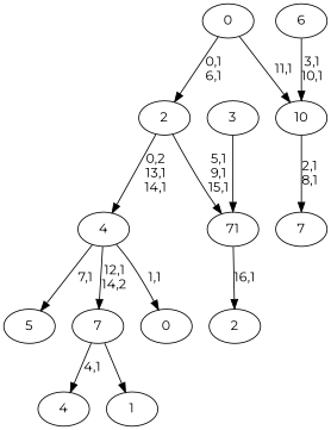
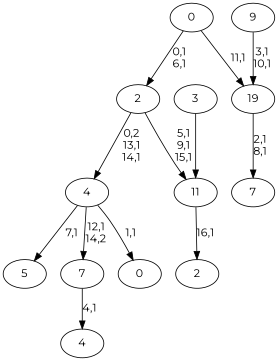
  digraph {
    fontname=Montserrat
    node [fontname=Montserrat]
    edge [fontname=Montserrat]
    n1 [label=7]
-   n2 [label=6]
-   19 [label=10]
+   n2 [label=9]
+   19
    n4 [label=5]
    n5 [label=4]
    n6 [label=3]
-   11 [label=71]
+   11
    n8 [label=2]
-   n9 [label=1]
    7
    n11 [label=0]
    4
    2
    0
    n2 -> 19 [label="3,1\n10,1"]
    19 -> n1 [label="2,1\n8,1"]
    n6 -> 11
    11 -> n8 [label="16,1"]
    7 -> n5 [label="4,1"]
-   7 -> n9
    4 -> n4 [label="7,1"]
    4 -> 7 [label="12,1\n14,2"]
    4 -> n11 [label="1,1"]
    2 -> 11 [label="5,1\n9,1\n15,1"]
    2 -> 4 [label="0,2\n13,1\n14,1"]
    0 -> 19 [label="11,1"]
    0 -> 2 [label="0,1\n6,1"]
  }
